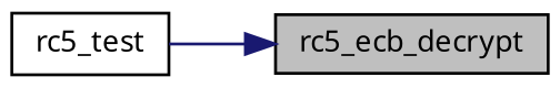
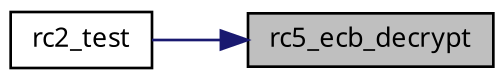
  digraph {
    rankdir=RL
    fontname="Noto Sans"
    node [color=black fontname="Noto Sans" fontsize=10 shape=record style=filled]
    n1 [fillcolor=grey75 fontcolor=black height=0.2 label=rc5_ecb_decrypt width=0.4]
-   n2 [fillcolor=white height=0.2 label=rc5_test width=0.4]
+   n2 [fillcolor=white height=0.2 label=rc2_test width=0.4]
    n1 -> n2 [color=midnightblue dir=back fontname="Noto Sans" fontsize=10 labelfontname=Helvetica labelfontsize=10 style=solid]
  }
